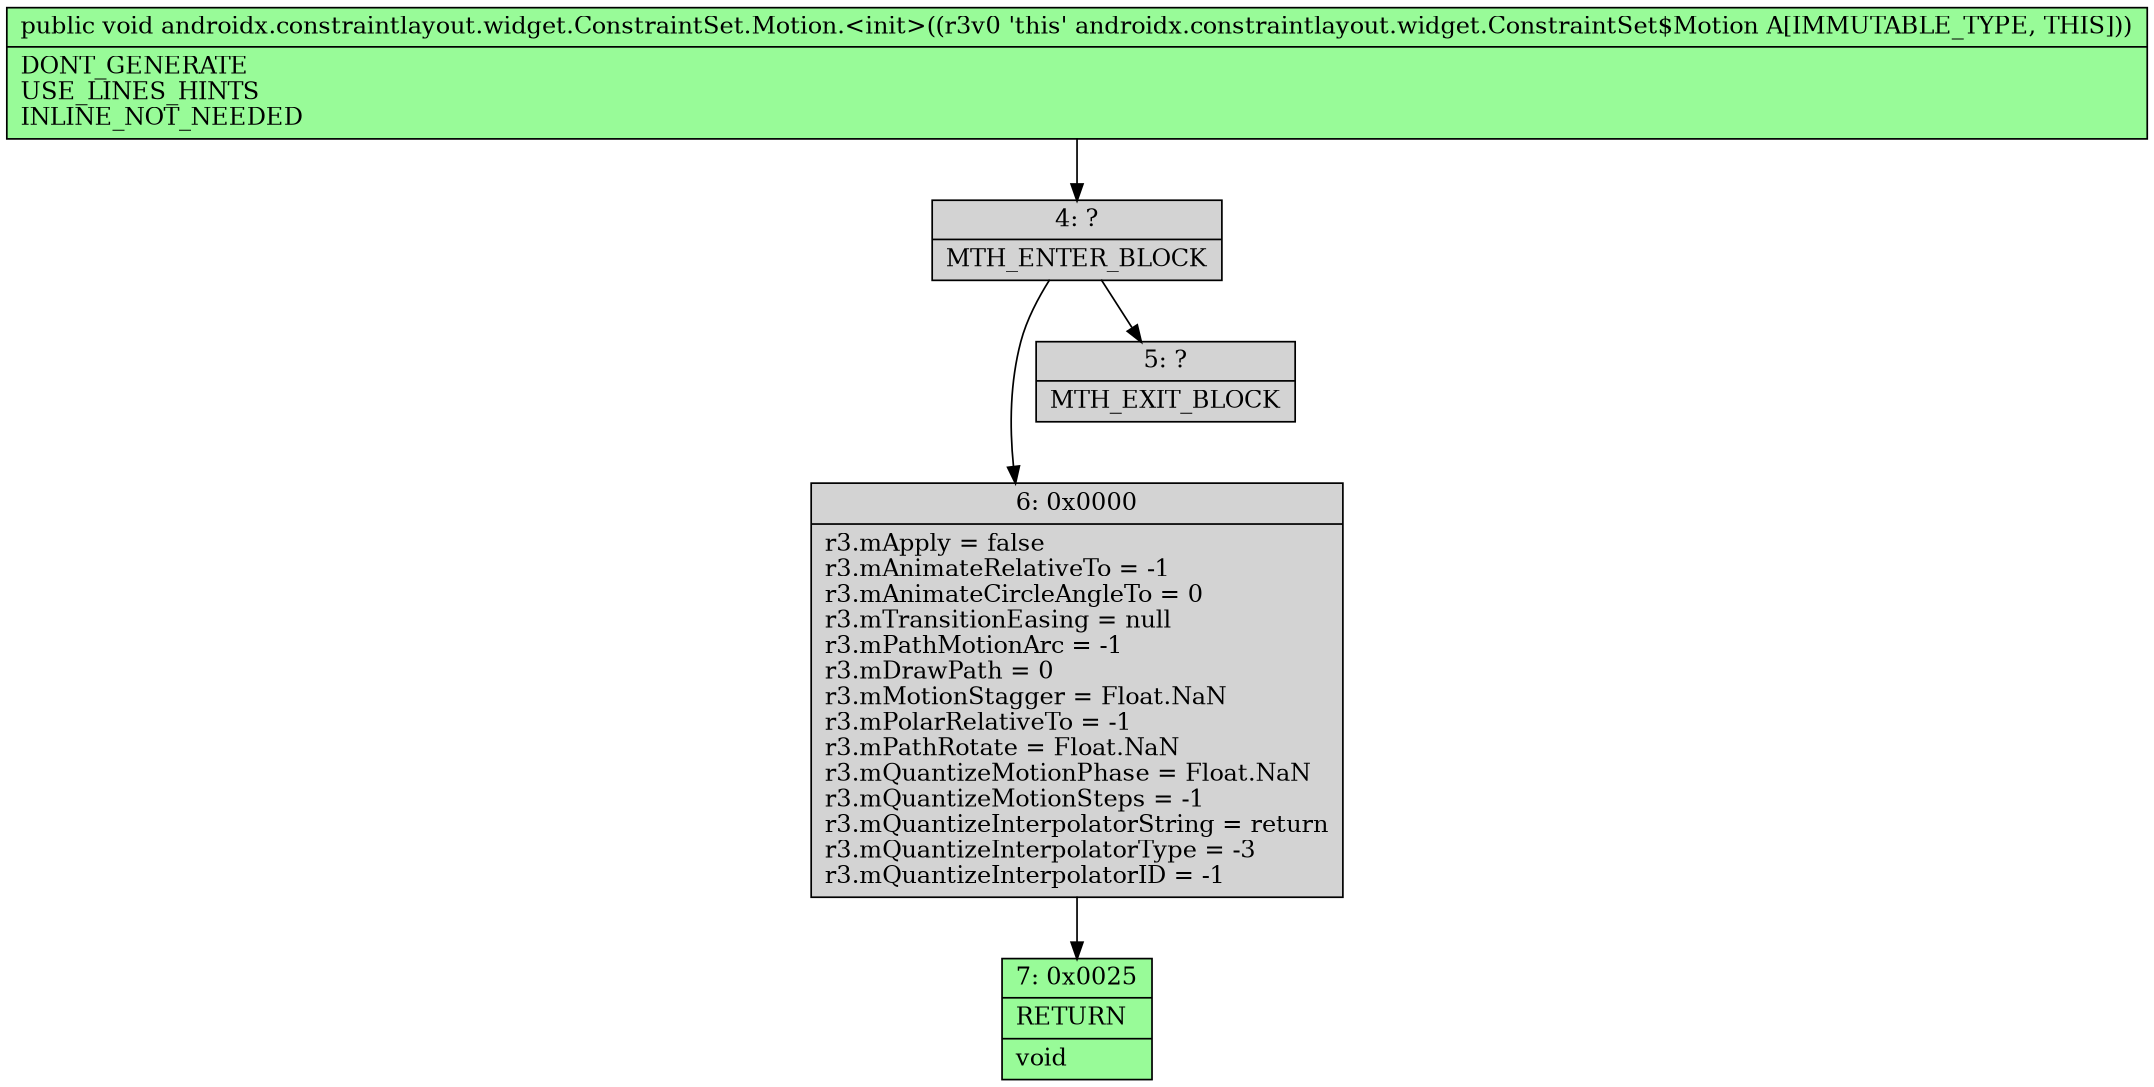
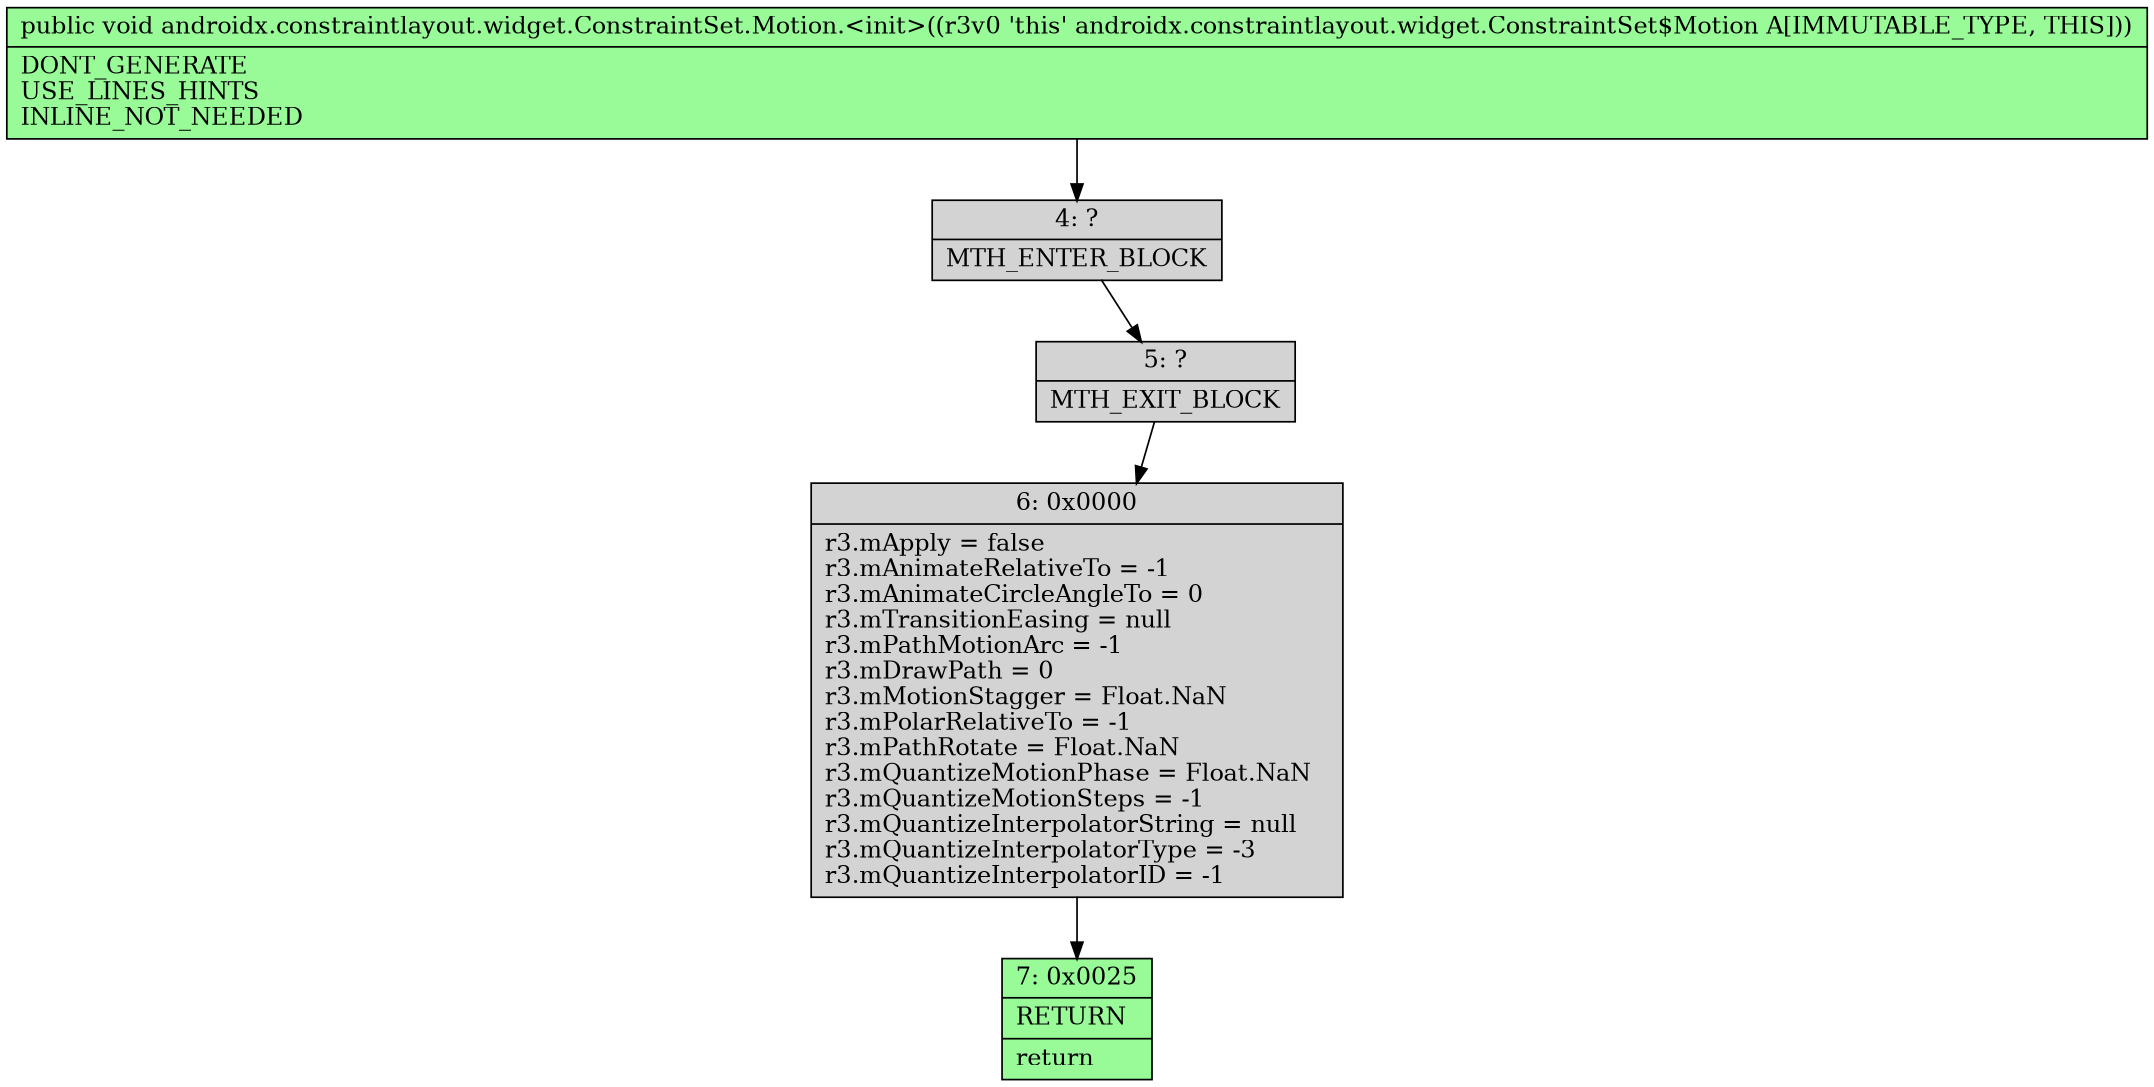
  digraph {
    node [fillcolor=lightgrey shape=record style=filled]
    n1 [label="{4\:\ ?|MTH_ENTER_BLOCK\l}"]
-   n2 [label="{6\:\ 0x0000|r3.mApply = false\lr3.mAnimateRelativeTo = \-1\lr3.mAnimateCircleAngleTo = 0\lr3.mTransitionEasing = null\lr3.mPathMotionArc = \-1\lr3.mDrawPath = 0\lr3.mMotionStagger = Float.NaN\lr3.mPolarRelativeTo = \-1\lr3.mPathRotate = Float.NaN\lr3.mQuantizeMotionPhase = Float.NaN\lr3.mQuantizeMotionSteps = \-1\lr3.mQuantizeInterpolatorString = return\lr3.mQuantizeInterpolatorType = \-3\lr3.mQuantizeInterpolatorID = \-1\l}"]
+   n2 [label="{6\:\ 0x0000|r3.mApply = false\lr3.mAnimateRelativeTo = \-1\lr3.mAnimateCircleAngleTo = 0\lr3.mTransitionEasing = null\lr3.mPathMotionArc = \-1\lr3.mDrawPath = 0\lr3.mMotionStagger = Float.NaN\lr3.mPolarRelativeTo = \-1\lr3.mPathRotate = Float.NaN\lr3.mQuantizeMotionPhase = Float.NaN\lr3.mQuantizeMotionSteps = \-1\lr3.mQuantizeInterpolatorString = null\lr3.mQuantizeInterpolatorType = \-3\lr3.mQuantizeInterpolatorID = \-1\l}"]
    n3 [label="{5\:\ ?|MTH_EXIT_BLOCK\l}"]
-   n4 [fillcolor=palegreen label="{7\:\ 0x0025|RETURN\l|void\l}"]
+   n4 [fillcolor=palegreen label="{7\:\ 0x0025|RETURN\l|return\l}"]
    n5 [fillcolor=palegreen label="{public void androidx.constraintlayout.widget.ConstraintSet.Motion.\<init\>((r3v0 'this' androidx.constraintlayout.widget.ConstraintSet$Motion A[IMMUTABLE_TYPE, THIS]))  | DONT_GENERATE\lUSE_LINES_HINTS\lINLINE_NOT_NEEDED\l}"]
-   n1 -> n2
+   n3 -> n2
    n1 -> n3
    n2 -> n4
    n5 -> n1
  }
